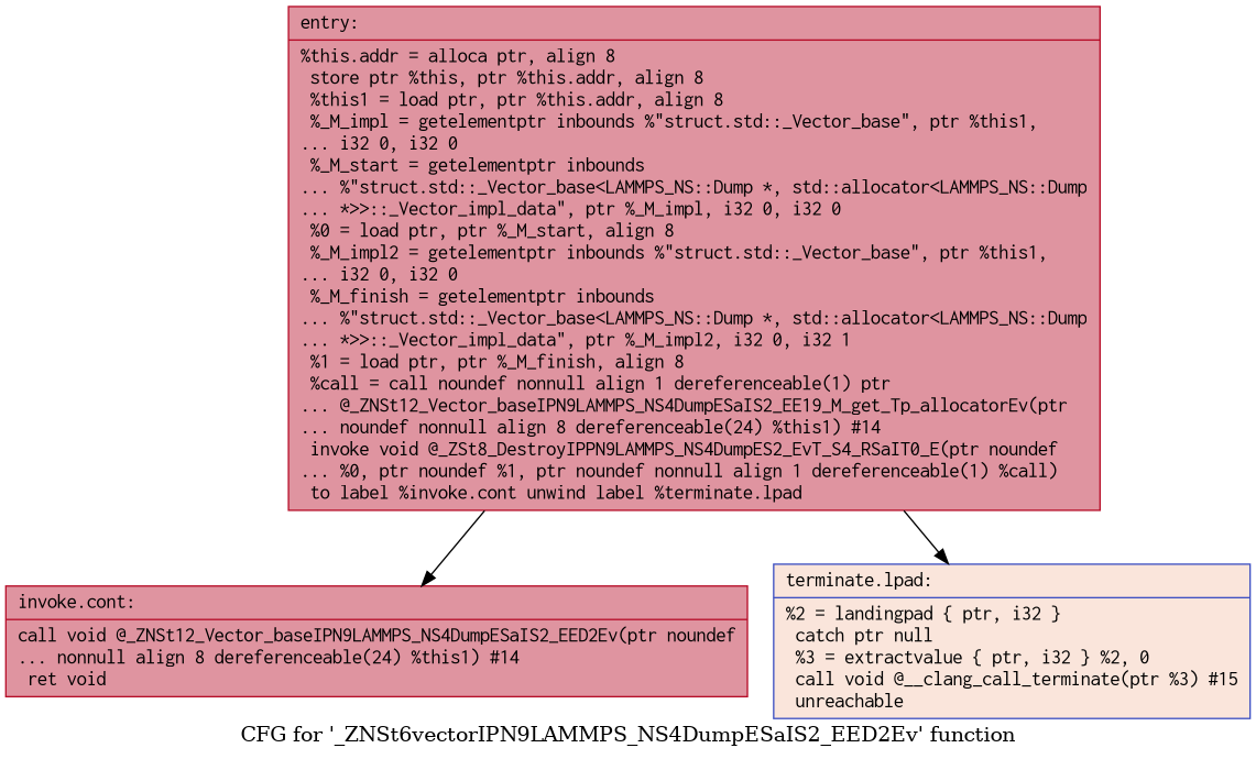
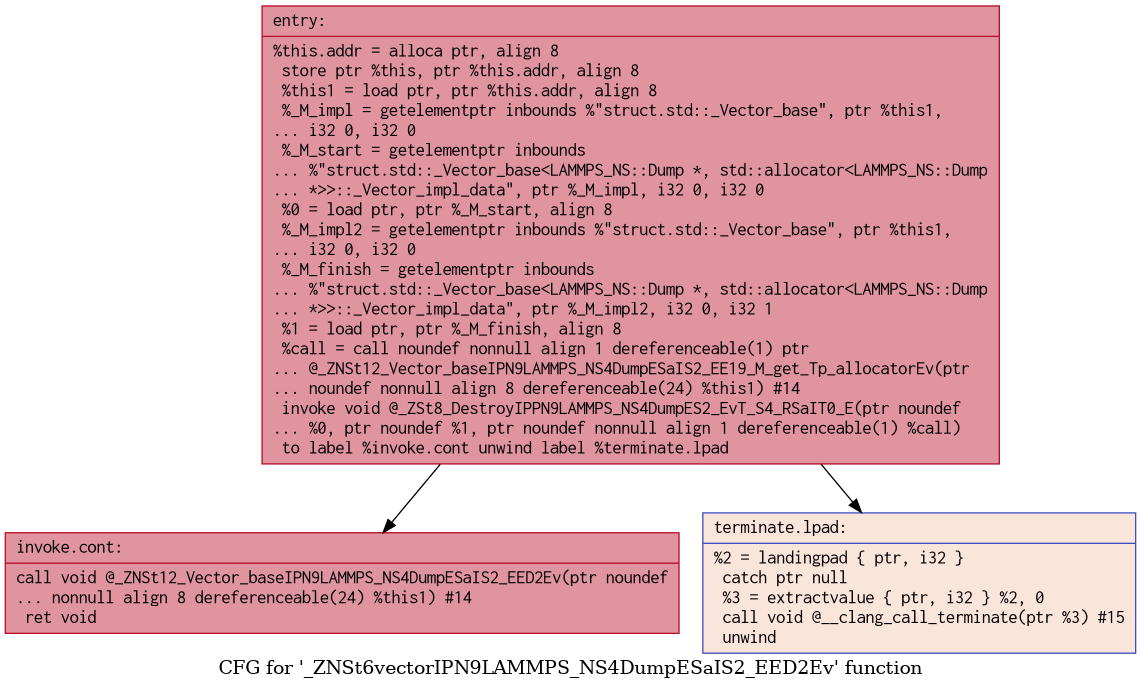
  digraph {
    label="CFG for '_ZNSt6vectorIPN9LAMMPS_NS4DumpESaIS2_EED2Ev' function"
    node [color="#b70d28ff" fillcolor="#b70d2870" fontname=Courier shape=record style=filled]
    n1 [label="{entry:\l|  %this.addr = alloca ptr, align 8\l  store ptr %this, ptr %this.addr, align 8\l  %this1 = load ptr, ptr %this.addr, align 8\l  %_M_impl = getelementptr inbounds %\"struct.std::_Vector_base\", ptr %this1,\l... i32 0, i32 0\l  %_M_start = getelementptr inbounds\l... %\"struct.std::_Vector_base\<LAMMPS_NS::Dump *, std::allocator\<LAMMPS_NS::Dump\l... *\>\>::_Vector_impl_data\", ptr %_M_impl, i32 0, i32 0\l  %0 = load ptr, ptr %_M_start, align 8\l  %_M_impl2 = getelementptr inbounds %\"struct.std::_Vector_base\", ptr %this1,\l... i32 0, i32 0\l  %_M_finish = getelementptr inbounds\l... %\"struct.std::_Vector_base\<LAMMPS_NS::Dump *, std::allocator\<LAMMPS_NS::Dump\l... *\>\>::_Vector_impl_data\", ptr %_M_impl2, i32 0, i32 1\l  %1 = load ptr, ptr %_M_finish, align 8\l  %call = call noundef nonnull align 1 dereferenceable(1) ptr\l... @_ZNSt12_Vector_baseIPN9LAMMPS_NS4DumpESaIS2_EE19_M_get_Tp_allocatorEv(ptr\l... noundef nonnull align 8 dereferenceable(24) %this1) #14\l  invoke void @_ZSt8_DestroyIPPN9LAMMPS_NS4DumpES2_EvT_S4_RSaIT0_E(ptr noundef\l... %0, ptr noundef %1, ptr noundef nonnull align 1 dereferenceable(1) %call)\l          to label %invoke.cont unwind label %terminate.lpad\l}"]
    n2 [label="{invoke.cont:\l|  call void @_ZNSt12_Vector_baseIPN9LAMMPS_NS4DumpESaIS2_EED2Ev(ptr noundef\l... nonnull align 8 dereferenceable(24) %this1) #14\l  ret void\l}"]
-   n3 [color="#3d50c3ff" fillcolor="#f4c5ad70" label="{terminate.lpad:\l|  %2 = landingpad \{ ptr, i32 \}\l          catch ptr null\l  %3 = extractvalue \{ ptr, i32 \} %2, 0\l  call void @__clang_call_terminate(ptr %3) #15\l  unreachable\l}"]
+   n3 [color="#3d50c3ff" fillcolor="#f4c5ad70" label="{terminate.lpad:\l|  %2 = landingpad \{ ptr, i32 \}\l          catch ptr null\l  %3 = extractvalue \{ ptr, i32 \} %2, 0\l  call void @__clang_call_terminate(ptr %3) #15\l  unwind\l}"]
    n1 -> n2
    n1 -> n3
  }
